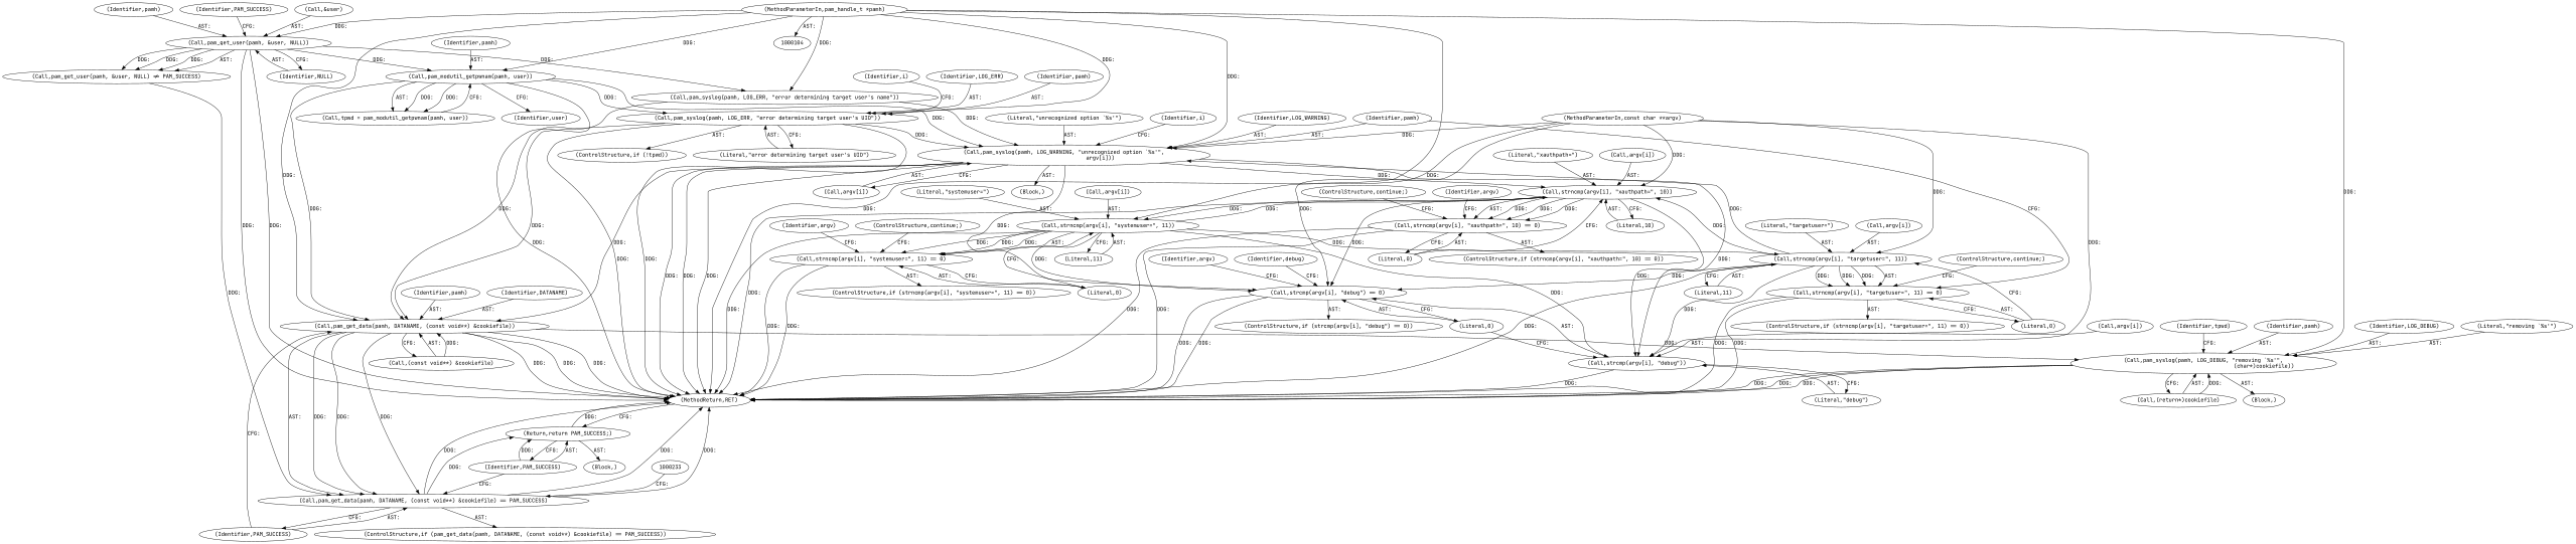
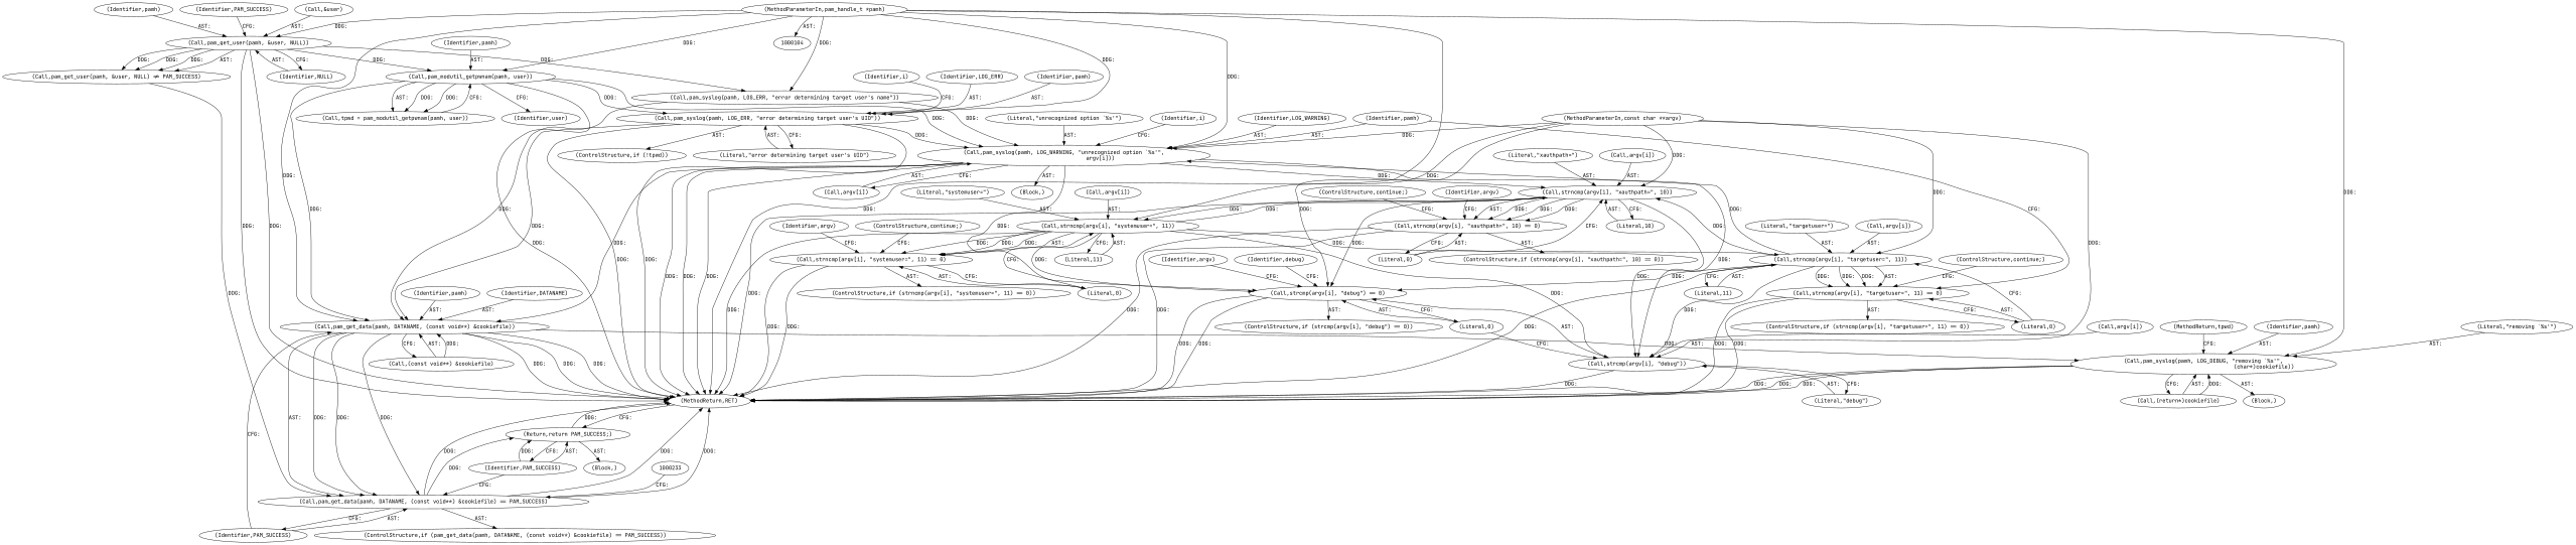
  digraph {
    fontname="JetBrains Mono"
    node [fontname="JetBrains Mono"]
    edge [fontname="JetBrains Mono"]
    n1 [label="(Call,pam_syslog(pamh, LOG_ERR, \"error determining target user's UID\"))"]
    n2 [label="(Call,pam_syslog(pamh, LOG_WARNING, \"unrecognized option `%s'\",\n                       argv[i]))"]
    n3 [label="(Call,pam_get_data(pamh, DATANAME, (const void**) &cookiefile))"]
    n4 [label="(ControlStructure,if (!tpwd))"]
    n5 [label="(Literal,\"error determining target user's UID\")"]
    n6 [label="(MethodReturn,RET)"]
    n7 [label="(Call,strcmp(argv[i], \"debug\") == 0)"]
    n8 [label="(Call,strcmp(argv[i], \"debug\"))"]
    n9 [label="(Call,strncmp(argv[i], \"xauthpath=\", 10))"]
    n10 [label="(Call,argv[i])"]
    n11 [label="(Block,)"]
    n12 [label="(Call,pam_syslog(pamh, LOG_DEBUG, \"removing `%s'\",\n                                      (char*)cookiefile))"]
    n13 [label="(Call,pam_get_data(pamh, DATANAME, (const void**) &cookiefile) == PAM_SUCCESS)"]
    n14 [label="(Call,(const void**) &cookiefile)"]
    n15 [label="(Return,return PAM_SUCCESS;)"]
    n16 [label="(Call,pam_modutil_getpwnam(pamh, user))"]
    n17 [label="(Call,tpwd = pam_modutil_getpwnam(pamh, user))"]
    n18 [label="(Identifier,user)"]
    n19 [label="(Call,pam_get_user(pamh, &user, NULL))"]
    n20 [label="(Call,pam_get_user(pamh, &user, NULL) != PAM_SUCCESS)"]
    n21 [label="(Identifier,NULL)"]
    n22 [label="(Call,pam_syslog(pamh, LOG_ERR, \"error determining target user's name\"))"]
    n23 [label="(MethodParameterIn,pam_handle_t *pamh)"]
    1000104
    n25 [label="(Call,(return*)cookiefile)"]
    n26 [label="(Block,)"]
    n27 [label="(ControlStructure,if (strcmp(argv[i], \"debug\") == 0))"]
    n28 [label="(Literal,0)"]
    n29 [label="(Literal,\"debug\")"]
    n30 [label="(Call,strncmp(argv[i], \"xauthpath=\", 10) == 0)"]
    n31 [label="(Call,strncmp(argv[i], \"systemuser=\", 11))"]
    n32 [label="(Literal,10)"]
    n33 [label="(Literal,0)"]
    n34 [label="(ControlStructure,if (strncmp(argv[i], \"xauthpath=\", 10) == 0))"]
    n35 [label="(Call,strncmp(argv[i], \"systemuser=\", 11) == 0)"]
    n36 [label="(Call,strncmp(argv[i], \"targetuser=\", 11))"]
    n37 [label="(Literal,11)"]
    n38 [label="(Literal,0)"]
    n39 [label="(ControlStructure,if (strncmp(argv[i], \"systemuser=\", 11) == 0))"]
    n40 [label="(Call,strncmp(argv[i], \"targetuser=\", 11) == 0)"]
    n41 [label="(Literal,11)"]
    n42 [label="(ControlStructure,if (strncmp(argv[i], \"targetuser=\", 11) == 0))"]
    n43 [label="(Literal,0)"]
    n44 [label="(ControlStructure,if (pam_get_data(pamh, DATANAME, (const void**) &cookiefile) == PAM_SUCCESS))"]
    n45 [label="(Identifier,PAM_SUCCESS)"]
    n46 [label="(Block,)"]
    n47 [label="(Identifier,PAM_SUCCESS)"]
    n48 [label="(Identifier,argv)"]
    n49 [label="(ControlStructure,continue;)"]
    n50 [label="(Identifier,pamh)"]
    n51 [label="(Identifier,debug)"]
-   n52 [label="(Identifier,LOG_DEBUG)"]
    n53 [label="(Literal,\"removing `%s'\")"]
    n54 [label="(Identifier,pamh)"]
    n55 [label="(Identifier,PAM_SUCCESS)"]
    n56 [label="(Identifier,pamh)"]
    n57 [label="(Identifier,DATANAME)"]
    n58 [label="(Identifier,i)"]
    n59 [label="(Literal,\"targetuser=\")"]
-   n60 [label="(Identifier,tpwd)"]
+   n60 [label="(MethodReturn,tpwd)"]
    n61 [label="(Identifier,LOG_WARNING)"]
    n62 [label="(Identifier,pamh)"]
    n63 [label="(Identifier,argv)"]
    n64 [label="(ControlStructure,continue;)"]
    n65 [label="(Literal,\"xauthpath=\")"]
    n66 [label="(Identifier,LOG_ERR)"]
    n67 [label="(Literal,\"unrecognized option `%s'\")"]
    n68 [label="(MethodParameterIn,const char **argv)"]
    n69 [label="(Call,argv[i])"]
    n70 [label="(Identifier,pamh)"]
    n71 [label="(Call,&user)"]
    n72 [label="(Call,argv[i])"]
    n73 [label="(Identifier,i)"]
    n74 [label="(Identifier,pamh)"]
    n75 [label="(Literal,\"systemuser=\")"]
    n76 [label="(Call,argv[i])"]
    n77 [label="(ControlStructure,continue;)"]
    n78 [label="(Identifier,argv)"]
    n79 [label="(Call,argv[i])"]
    1000233
    n1 -> n2 [label="DDG: "]
    n1 -> n3 [label="DDG: "]
    n1 -> n4 [label="AST: "]
    n1 -> n5 [label="CFG: "]
    n1 -> n6 [label="DDG: "]
    n1 -> n6 [label="DDG: "]
    n2 -> n3 [label="DDG: "]
    n2 -> n6 [label="DDG: "]
    n2 -> n6 [label="DDG: "]
    n2 -> n6 [label="DDG: "]
    n2 -> n7 [label="DDG: "]
    n2 -> n8 [label="DDG: "]
    n2 -> n9 [label="DDG: "]
    n2 -> n10 [label="CFG: "]
    n2 -> n11 [label="AST: "]
    n3 -> n6 [label="DDG: "]
    n3 -> n6 [label="DDG: "]
    n3 -> n6 [label="DDG: "]
    n3 -> n12 [label="DDG: "]
    n3 -> n13 [label="AST: "]
    n3 -> n13 [label="DDG: "]
    n3 -> n13 [label="DDG: "]
    n3 -> n13 [label="DDG: "]
    n3 -> n14 [label="CFG: "]
    n5 -> n1 [label="AST: "]
    n6 -> n15 [label="CFG: "]
    n7 -> n6 [label="DDG: "]
    n7 -> n6 [label="DDG: "]
    n7 -> n27 [label="AST: "]
    n7 -> n28 [label="CFG: "]
    n8 -> n6 [label="DDG: "]
    n8 -> n7 [label="AST: "]
    n8 -> n29 [label="CFG: "]
    n9 -> n6 [label="DDG: "]
    n9 -> n7 [label="DDG: "]
    n9 -> n8 [label="DDG: "]
    n9 -> n30 [label="AST: "]
    n9 -> n30 [label="DDG: "]
    n9 -> n30 [label="DDG: "]
    n9 -> n30 [label="DDG: "]
    n9 -> n31 [label="DDG: "]
    n9 -> n32 [label="CFG: "]
    n10 -> n2 [label="AST: "]
    n12 -> n6 [label="DDG: "]
    n12 -> n6 [label="DDG: "]
    n12 -> n6 [label="DDG: "]
    n12 -> n25 [label="CFG: "]
    n12 -> n26 [label="AST: "]
    n13 -> n6 [label="DDG: "]
    n13 -> n6 [label="DDG: "]
    n13 -> n6 [label="DDG: "]
    n13 -> n15 [label="DDG: "]
    n13 -> n44 [label="AST: "]
    n13 -> n45 [label="CFG: "]
    n14 -> n3 [label="AST: "]
    n14 -> n3 [label="DDG: "]
    n15 -> n6 [label="DDG: "]
    n15 -> n46 [label="AST: "]
    n15 -> n47 [label="CFG: "]
    n16 -> n1 [label="DDG: "]
    n16 -> n2 [label="DDG: "]
    n16 -> n3 [label="DDG: "]
    n16 -> n6 [label="DDG: "]
    n16 -> n17 [label="AST: "]
    n16 -> n17 [label="DDG: "]
    n16 -> n17 [label="DDG: "]
    n16 -> n18 [label="CFG: "]
    n17 -> n16 [label="CFG: "]
    n19 -> n6 [label="DDG: "]
    n19 -> n6 [label="DDG: "]
    n19 -> n16 [label="DDG: "]
    n19 -> n20 [label="AST: "]
    n19 -> n20 [label="DDG: "]
    n19 -> n20 [label="DDG: "]
    n19 -> n20 [label="DDG: "]
    n19 -> n21 [label="CFG: "]
    n19 -> n22 [label="DDG: "]
    n20 -> n13 [label="DDG: "]
    n21 -> n19 [label="AST: "]
    n22 -> n2 [label="DDG: "]
    n22 -> n3 [label="DDG: "]
    n23 -> n1 [label="DDG: "]
    n23 -> n2 [label="DDG: "]
    n23 -> n3 [label="DDG: "]
    n23 -> n6 [label="DDG: "]
    n23 -> n12 [label="DDG: "]
    n23 -> n16 [label="DDG: "]
    n23 -> n19 [label="DDG: "]
    n23 -> n22 [label="DDG: "]
    n23 -> 1000104 [label="AST: "]
    n25 -> n12 [label="AST: "]
    n25 -> n12 [label="DDG: "]
    n28 -> n7 [label="AST: "]
    n28 -> n8 [label="CFG: "]
    n29 -> n8 [label="AST: "]
    n30 -> n6 [label="DDG: "]
    n30 -> n6 [label="DDG: "]
    n30 -> n33 [label="CFG: "]
    n30 -> n34 [label="AST: "]
    n31 -> n6 [label="DDG: "]
    n31 -> n7 [label="DDG: "]
    n31 -> n8 [label="DDG: "]
    n31 -> n9 [label="DDG: "]
    n31 -> n35 [label="AST: "]
    n31 -> n35 [label="DDG: "]
    n31 -> n35 [label="DDG: "]
    n31 -> n35 [label="DDG: "]
    n31 -> n36 [label="DDG: "]
    n31 -> n37 [label="CFG: "]
    n32 -> n9 [label="AST: "]
    n33 -> n9 [label="CFG: "]
    n33 -> n30 [label="AST: "]
    n35 -> n6 [label="DDG: "]
    n35 -> n6 [label="DDG: "]
    n35 -> n38 [label="CFG: "]
    n35 -> n39 [label="AST: "]
    n36 -> n2 [label="DDG: "]
    n36 -> n6 [label="DDG: "]
    n36 -> n7 [label="DDG: "]
    n36 -> n8 [label="DDG: "]
    n36 -> n9 [label="DDG: "]
    n36 -> n40 [label="AST: "]
    n36 -> n40 [label="DDG: "]
    n36 -> n40 [label="DDG: "]
    n36 -> n40 [label="DDG: "]
    n36 -> n41 [label="CFG: "]
    n37 -> n31 [label="AST: "]
    n38 -> n31 [label="CFG: "]
    n38 -> n35 [label="AST: "]
    n40 -> n6 [label="DDG: "]
    n40 -> n6 [label="DDG: "]
    n40 -> n42 [label="AST: "]
    n40 -> n43 [label="CFG: "]
    n41 -> n36 [label="AST: "]
    n43 -> n36 [label="CFG: "]
    n43 -> n40 [label="AST: "]
    n45 -> n3 [label="CFG: "]
    n45 -> n13 [label="AST: "]
    n47 -> n13 [label="CFG: "]
    n47 -> n15 [label="AST: "]
    n47 -> n15 [label="DDG: "]
    n48 -> n7 [label="CFG: "]
    n49 -> n30 [label="CFG: "]
    n50 -> n19 [label="AST: "]
    n51 -> n7 [label="CFG: "]
-   n52 -> n12 [label="AST: "]
    n53 -> n12 [label="AST: "]
    n54 -> n3 [label="AST: "]
    n55 -> n19 [label="CFG: "]
    n56 -> n2 [label="AST: "]
    n56 -> n40 [label="CFG: "]
    n57 -> n3 [label="AST: "]
    n58 -> n1 [label="CFG: "]
    n59 -> n36 [label="AST: "]
    n60 -> n12 [label="CFG: "]
    n61 -> n2 [label="AST: "]
    n62 -> n16 [label="AST: "]
    n63 -> n35 [label="CFG: "]
    n64 -> n40 [label="CFG: "]
    n65 -> n9 [label="AST: "]
    n66 -> n1 [label="AST: "]
    n67 -> n2 [label="AST: "]
    n68 -> n2 [label="DDG: "]
    n68 -> n7 [label="DDG: "]
    n68 -> n8 [label="DDG: "]
    n68 -> n9 [label="DDG: "]
    n68 -> n31 [label="DDG: "]
    n68 -> n36 [label="DDG: "]
    n69 -> n36 [label="AST: "]
    n70 -> n1 [label="AST: "]
    n71 -> n19 [label="AST: "]
    n72 -> n8 [label="AST: "]
    n73 -> n2 [label="CFG: "]
    n74 -> n12 [label="AST: "]
    n75 -> n31 [label="AST: "]
    n76 -> n31 [label="AST: "]
    n77 -> n35 [label="CFG: "]
    n78 -> n30 [label="CFG: "]
    n79 -> n9 [label="AST: "]
    1000233 -> n13 [label="CFG: "]
  }
